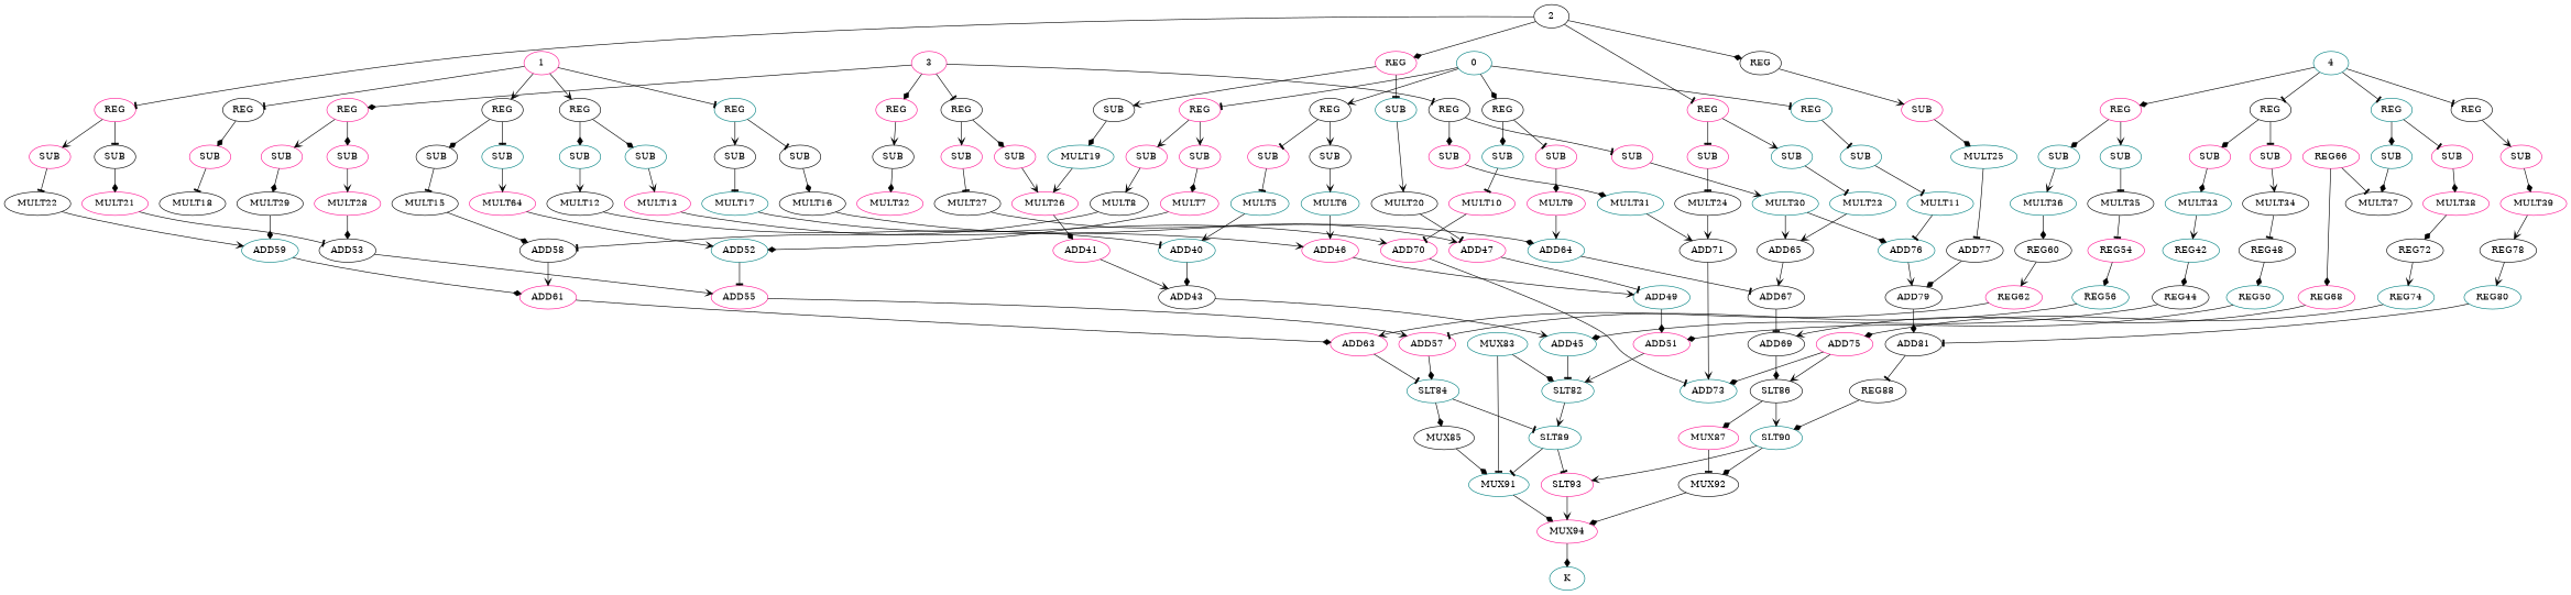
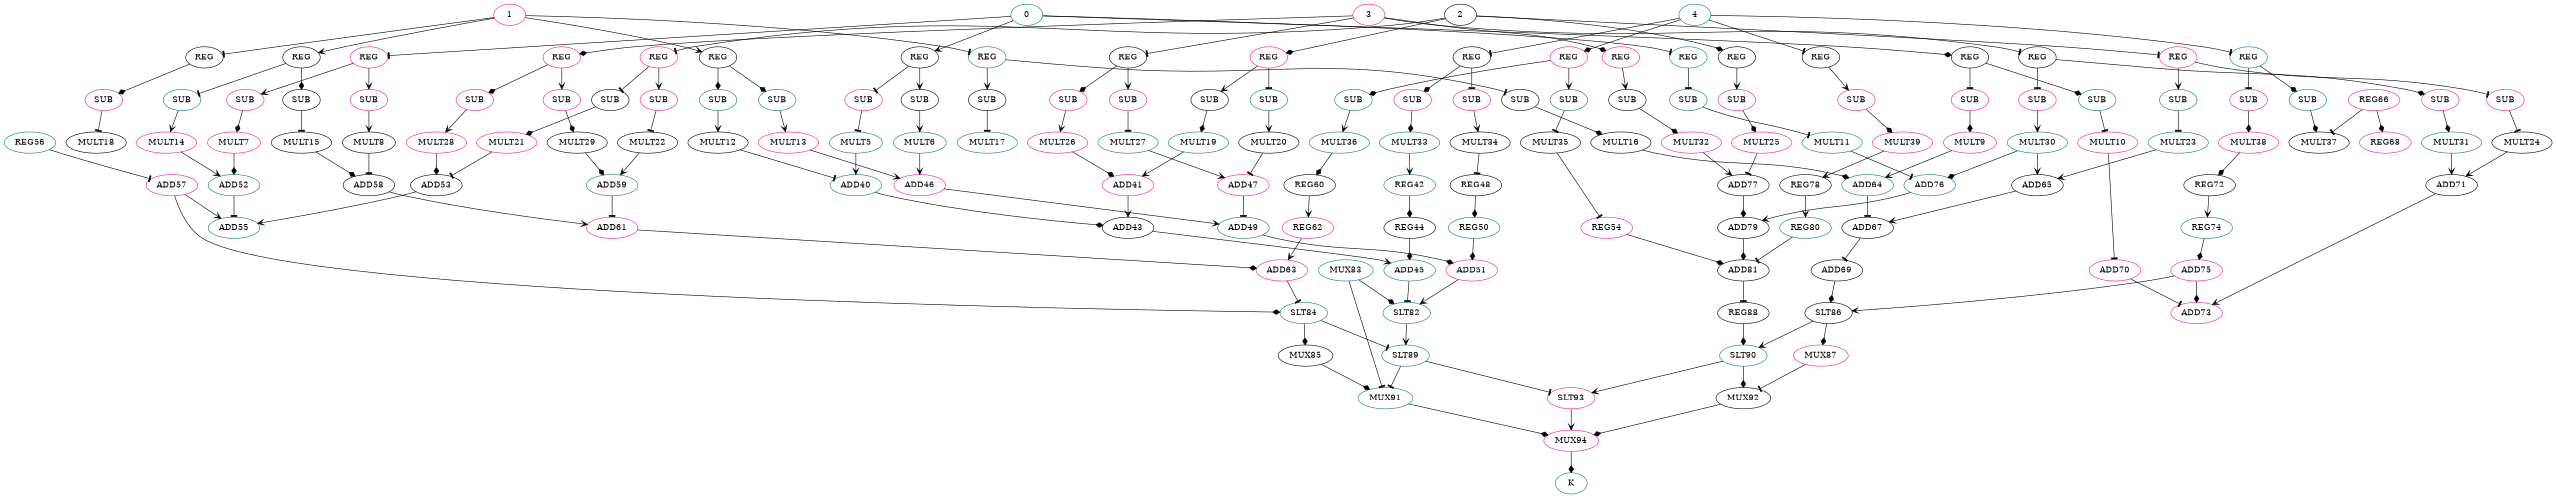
  strict digraph {
    node [color=deeppink]
    edge [arrowhead=vee]
    n1 [color=black label=REG]
    n2 [label=SUB]
    n3 [color=black label=SUB]
    0 [color=teal]
    n5 [label=REG]
    n6 [color=black label=REG]
    n7 [color=teal label=REG]
    n8 [label=SUB]
    n9 [label=SUB]
    n10 [label=SUB]
    n11 [color=teal label=SUB]
    n12 [color=teal label=SUB]
    n13 [color=teal label=MULT5]
    n14 [color=teal label=ADD40]
    n15 [color=black label=ADD43]
    n16 [color=teal label=MULT6]
    n17 [label=ADD46]
    n18 [color=teal label=ADD49]
    n19 [label=MULT7]
    n20 [color=teal label=ADD52]
-   n21 [label=ADD55]
+   n21 [color=teal label=ADD55]
    n22 [color=black label=MULT8]
    n23 [color=black label=ADD58]
    n24 [label=ADD61]
    n25 [label=MULT9]
    n26 [color=teal label=ADD64]
    n27 [color=black label=ADD67]
    n28 [label=MULT10]
    n29 [label=ADD70]
-   n30 [color=teal label=ADD73]
+   n30 [label=ADD73]
    n31 [color=teal label=MULT11]
    n32 [color=teal label=ADD76]
    n33 [color=black label=ADD79]
    n34 [color=black label=REG]
    n35 [color=teal label=SUB]
    n36 [color=teal label=SUB]
    1
    n38 [color=black label=REG]
    n39 [color=teal label=REG]
    n40 [color=black label=REG]
    n41 [color=teal label=SUB]
    n42 [color=black label=SUB]
    n43 [color=black label=SUB]
    n44 [color=black label=SUB]
    n45 [label=SUB]
    n46 [color=black label=MULT12]
    n47 [label=MULT13]
-   n48 [label=MULT64]
+   n48 [label=MULT14]
    n49 [color=black label=MULT15]
    n50 [color=black label=MULT16]
    n51 [color=teal label=MULT17]
    n52 [color=black label=MULT18]
    n53 [label=REG]
    n54 [color=black label=SUB]
    n55 [color=teal label=SUB]
    2 [color=black]
    n57 [label=REG]
    n58 [label=REG]
    n59 [color=black label=REG]
    n60 [color=black label=SUB]
    n61 [label=SUB]
    n62 [color=teal label=SUB]
    n63 [label=SUB]
    n64 [label=SUB]
    n65 [color=teal label=MULT19]
    n66 [label=ADD41]
    n67 [color=black label=MULT20]
    n68 [label=ADD47]
    n69 [label=MULT21]
    n70 [color=black label=ADD53]
    n71 [color=black label=MULT22]
    n72 [color=teal label=ADD59]
    n73 [color=teal label=MULT23]
    n74 [color=black label=ADD65]
    n75 [color=black label=MULT24]
    n76 [color=black label=ADD71]
-   n77 [color=teal label=MULT25]
+   n77 [label=MULT25]
    n78 [color=black label=ADD77]
    n79 [color=black label=REG]
    n80 [label=SUB]
    n81 [label=SUB]
    3
    n83 [label=REG]
    n84 [color=black label=REG]
    n85 [label=REG]
    n86 [label=SUB]
    n87 [label=SUB]
    n88 [label=SUB]
    n89 [label=SUB]
    n90 [color=black label=SUB]
    n91 [label=MULT26]
-   n92 [color=black label=MULT27]
+   n92 [color=teal label=MULT27]
    n93 [label=MULT28]
    n94 [color=black label=MULT29]
    n95 [color=teal label=MULT30]
    n96 [color=teal label=MULT31]
    n97 [label=MULT32]
    n98 [color=black label=REG]
    n99 [label=SUB]
    n100 [label=SUB]
    4 [color=teal]
    n102 [label=REG]
    n103 [color=teal label=REG]
    n104 [color=black label=REG]
    n105 [color=teal label=SUB]
    n106 [color=teal label=SUB]
    n107 [color=teal label=SUB]
    n108 [label=SUB]
    n109 [label=SUB]
    n110 [color=teal label=MULT33]
    n111 [color=teal label=REG42]
    n112 [color=black label=REG44]
    n113 [color=black label=MULT34]
    n114 [color=black label=REG48]
    n115 [color=teal label=REG50]
    n116 [color=black label=MULT35]
    n117 [label=REG54]
    n118 [color=teal label=REG56]
    n119 [color=teal label=MULT36]
    n120 [color=black label=REG60]
    n121 [label=REG62]
    n122 [color=black label=MULT37]
    n123 [label=REG66]
    n124 [label=REG68]
    n125 [label=MULT38]
    n126 [color=black label=REG72]
    n127 [color=teal label=REG74]
    n128 [label=MULT39]
    n129 [color=black label=REG78]
    n130 [color=teal label=REG80]
    n131 [color=teal label=ADD45]
    n132 [color=teal label=SLT82]
    n133 [color=teal label=SLT89]
    n134 [label=ADD51]
    n135 [label=ADD57]
    n136 [color=teal label=SLT84]
    n137 [color=black label=MUX85]
    n138 [label=ADD63]
    n139 [color=black label=ADD69]
    n140 [color=black label=SLT86]
    n141 [label=MUX87]
    n142 [color=teal label=SLT90]
    n143 [label=ADD75]
    n144 [color=black label=ADD81]
    n145 [color=black label=REG88]
    n146 [color=teal label=MUX83]
    n147 [color=teal label=MUX91]
    n148 [label=SLT93]
    n149 [label=MUX94]
    n150 [color=black label=MUX92]
    n151 [color=teal label=K]
    n1 -> n2 [arrowhead=tee]
    n1 -> n3
    n2 -> n13 [arrowhead=tee]
    n3 -> n16
    0 -> n1
    0 -> n5 [arrowhead=tee]
    0 -> n6 [arrowhead=diamond]
    0 -> n7 [arrowhead=tee]
    n5 -> n8
    n5 -> n9
    n6 -> n10 [arrowhead=tee]
    n6 -> n11 [arrowhead=diamond]
    n7 -> n12 [arrowhead=tee]
    n8 -> n19 [arrowhead=diamond]
    n9 -> n22
    n10 -> n25 [arrowhead=diamond]
    n11 -> n28 [arrowhead=tee]
    n12 -> n31 [arrowhead=tee]
    n13 -> n14
    n14 -> n15 [arrowhead=diamond]
    n15 -> n131
    n16 -> n17
    n17 -> n18
    n18 -> n134 [arrowhead=diamond]
    n19 -> n20 [arrowhead=diamond]
    n20 -> n21 [arrowhead=tee]
-   n21 -> n135
+   n135 -> n21
    n22 -> n23 [arrowhead=tee]
    n23 -> n24
    n24 -> n138 [arrowhead=diamond]
    n25 -> n26
    n26 -> n27 [arrowhead=tee]
    n27 -> n139 [arrowhead=tee]
    n28 -> n29 [arrowhead=tee]
    n29 -> n30 [arrowhead=tee]
    n31 -> n32 [arrowhead=tee]
    n32 -> n33
    n33 -> n144 [arrowhead=diamond]
    n34 -> n35 [arrowhead=diamond]
    n34 -> n36 [arrowhead=diamond]
    n35 -> n46
    n36 -> n47
    1 -> n34
    1 -> n38
    1 -> n39 [arrowhead=tee]
    1 -> n40 [arrowhead=tee]
    n38 -> n41 [arrowhead=tee]
    n38 -> n42 [arrowhead=diamond]
    n39 -> n43 [arrowhead=tee]
    n39 -> n44
    n40 -> n45 [arrowhead=diamond]
    n41 -> n48
    n42 -> n49 [arrowhead=tee]
    n43 -> n50 [arrowhead=diamond]
    n44 -> n51 [arrowhead=tee]
    n45 -> n52 [arrowhead=tee]
    n46 -> n14 [arrowhead=tee]
    n47 -> n17
    n48 -> n20
    n49 -> n23 [arrowhead=diamond]
    n50 -> n26 [arrowhead=diamond]
-   n51 -> n29
    n53 -> n54
    n53 -> n55 [arrowhead=tee]
    n54 -> n65 [arrowhead=diamond]
    n55 -> n67
    2 -> n53 [arrowhead=diamond]
    2 -> n57 [arrowhead=tee]
    2 -> n58 [arrowhead=tee]
    2 -> n59 [arrowhead=diamond]
    n57 -> n60 [arrowhead=tee]
    n57 -> n61
    n58 -> n62
    n58 -> n63 [arrowhead=tee]
    n59 -> n64
    n60 -> n69 [arrowhead=diamond]
    n61 -> n71 [arrowhead=tee]
    n62 -> n73 [arrowhead=tee]
    n63 -> n75 [arrowhead=tee]
    n64 -> n77 [arrowhead=diamond]
-   n65 -> n91
+   n65 -> n66
    n66 -> n15
    n67 -> n68 [arrowhead=tee]
    n68 -> n18 [arrowhead=tee]
    n69 -> n70 [arrowhead=tee]
    n70 -> n21
    n71 -> n72
-   n72 -> n24 [arrowhead=diamond]
+   n72 -> n24 [arrowhead=tee]
    n73 -> n74
    n74 -> n27
    n75 -> n76
    n76 -> n30
    n77 -> n78 [arrowhead=tee]
    n78 -> n33 [arrowhead=diamond]
    n79 -> n80 [arrowhead=diamond]
    n79 -> n81
    n80 -> n91
    n81 -> n92 [arrowhead=tee]
    3 -> n79 [arrowhead=tee]
    3 -> n83 [arrowhead=diamond]
    3 -> n84 [arrowhead=tee]
    3 -> n85 [arrowhead=diamond]
    n83 -> n86 [arrowhead=diamond]
    n83 -> n87
    n84 -> n88 [arrowhead=tee]
    n84 -> n89 [arrowhead=diamond]
    n85 -> n90
    n86 -> n93
    n87 -> n94 [arrowhead=diamond]
    n88 -> n95
    n89 -> n96 [arrowhead=diamond]
    n90 -> n97 [arrowhead=diamond]
    n91 -> n66 [arrowhead=diamond]
    n92 -> n68
    n93 -> n70 [arrowhead=diamond]
    n94 -> n72 [arrowhead=diamond]
    n95 -> n32 [arrowhead=diamond]
    n95 -> n74
    n96 -> n76
+   n97 -> n78
    n98 -> n99 [arrowhead=diamond]
    n98 -> n100 [arrowhead=tee]
    n99 -> n110 [arrowhead=diamond]
    n100 -> n113
    4 -> n98 [arrowhead=tee]
    4 -> n102 [arrowhead=diamond]
    4 -> n103 [arrowhead=tee]
    4 -> n104 [arrowhead=tee]
    n102 -> n105
    n102 -> n106 [arrowhead=diamond]
    n103 -> n107 [arrowhead=diamond]
    n103 -> n108 [arrowhead=tee]
    n104 -> n109
    n105 -> n116 [arrowhead=tee]
    n106 -> n119
    n107 -> n122 [arrowhead=diamond]
    n108 -> n125 [arrowhead=diamond]
    n109 -> n128 [arrowhead=diamond]
    n110 -> n111
    n111 -> n112 [arrowhead=diamond]
    n112 -> n131 [arrowhead=diamond]
    n113 -> n114 [arrowhead=tee]
    n114 -> n115 [arrowhead=diamond]
    n115 -> n134 [arrowhead=diamond]
    n116 -> n117 [arrowhead=tee]
-   n117 -> n118 [arrowhead=diamond]
+   n117 -> n144 [arrowhead=diamond]
    n118 -> n135 [arrowhead=tee]
    n119 -> n120 [arrowhead=diamond]
    n120 -> n121
    n121 -> n138
    n123 -> n122 [arrowhead=tee]
    n123 -> n124 [arrowhead=diamond]
-   n124 -> n139
    n125 -> n126 [arrowhead=diamond]
    n126 -> n127
    n127 -> n143 [arrowhead=diamond]
    n128 -> n129
    n129 -> n130
    n130 -> n144 [arrowhead=tee]
    n131 -> n132 [arrowhead=tee]
    n132 -> n133
    n133 -> n147 [arrowhead=tee]
    n133 -> n148 [arrowhead=tee]
    n134 -> n132
    n135 -> n136 [arrowhead=diamond]
    n136 -> n133 [arrowhead=tee]
    n136 -> n137 [arrowhead=diamond]
    n137 -> n147 [arrowhead=diamond]
    n138 -> n136 [arrowhead=tee]
    n139 -> n140 [arrowhead=diamond]
    n140 -> n141 [arrowhead=diamond]
    n140 -> n142
    n141 -> n150 [arrowhead=tee]
    n142 -> n148
    n142 -> n150 [arrowhead=diamond]
    n143 -> n30 [arrowhead=diamond]
    n143 -> n140
    n144 -> n145 [arrowhead=tee]
    n145 -> n142 [arrowhead=diamond]
    n146 -> n132 [arrowhead=diamond]
    n146 -> n147 [arrowhead=tee]
    n147 -> n149 [arrowhead=diamond]
    n148 -> n149
    n149 -> n151 [arrowhead=diamond]
    n150 -> n149 [arrowhead=diamond]
  }
